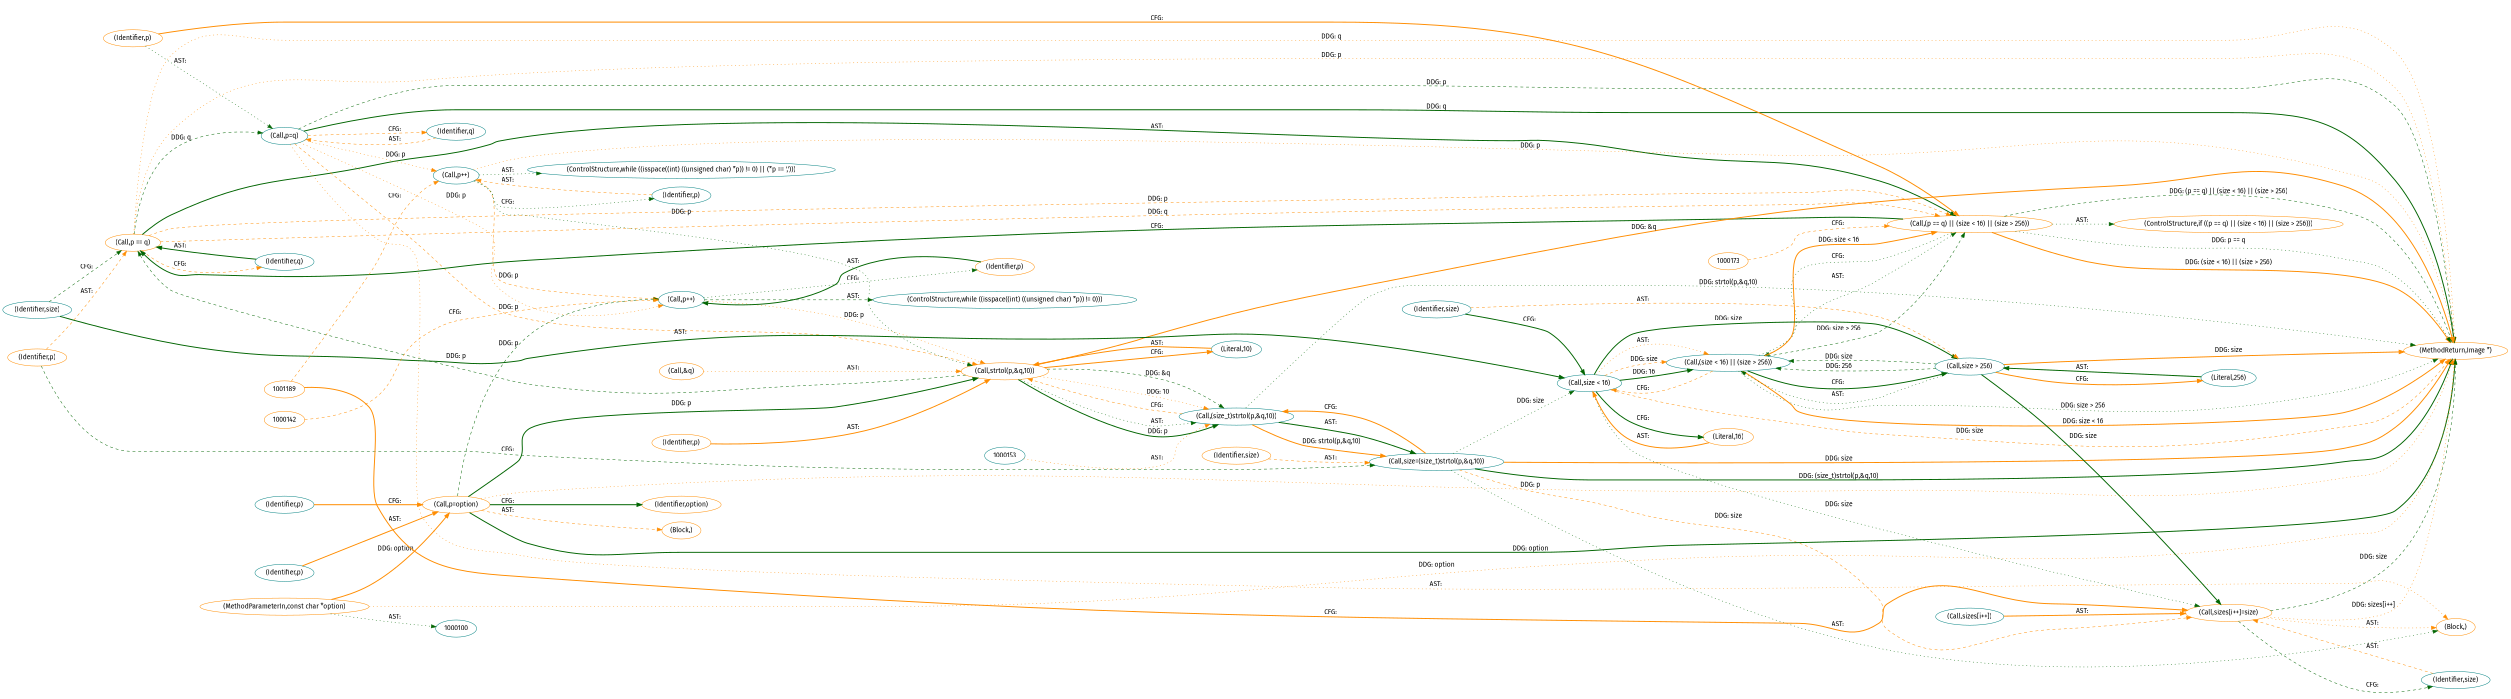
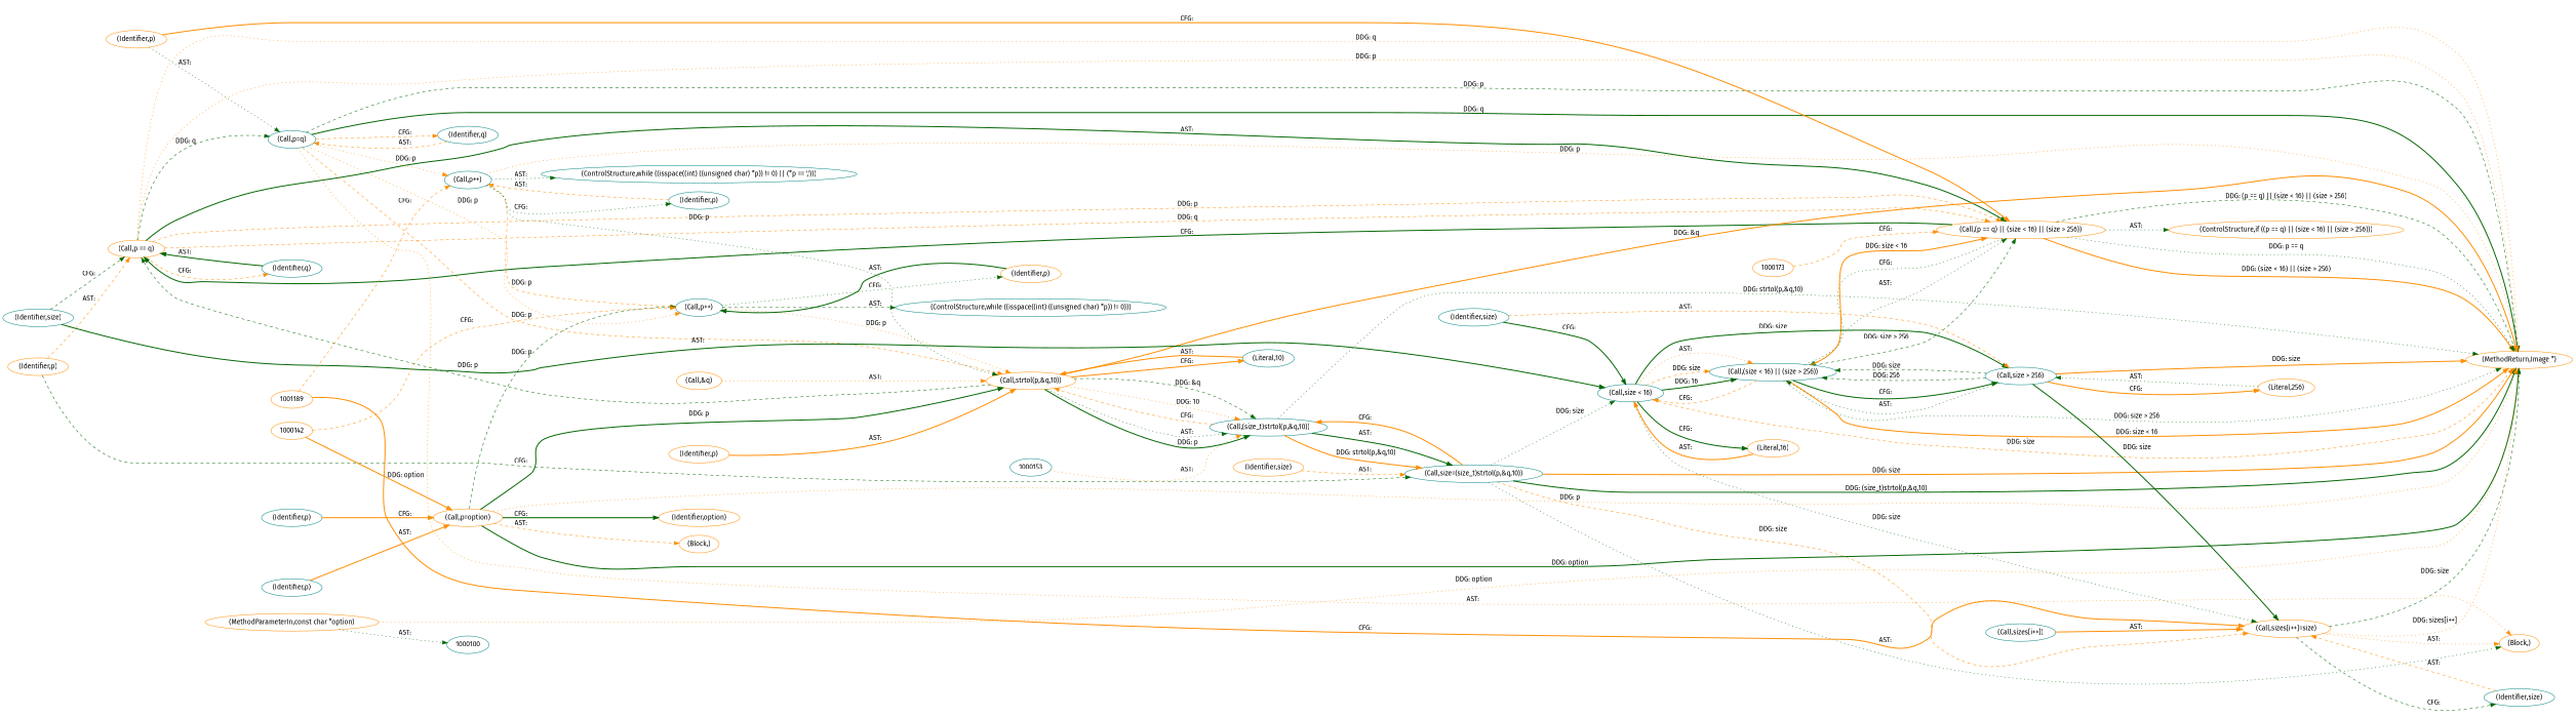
  digraph {
    fontname="Fira Sans"
    rankdir=LR
    node [color=teal fontname="Fira Sans"]
    edge [color=darkorange fontname="Fira Sans" style=bold]
    n1 [color=darkorange label="(Call,p == q)"]
    n2 [label="(Call,p=q)"]
    n3 [color=darkorange label="(Call,(p == q) || (size < 16) || (size > 256))"]
    n4 [label="(Identifier,q)"]
    n5 [color=darkorange label="(MethodReturn,Image *)"]
    n6 [color=darkorange label="(Call,strtol(p,&q,10))"]
    n7 [label="(Call,p++)"]
    n8 [label="(Call,p++)"]
    n9 [label="(Identifier,q)"]
    n10 [color=darkorange label="(Block,)"]
    n11 [label="(Call,(size < 16) || (size > 256))"]
    n12 [color=darkorange label="(ControlStructure,if ((p == q) || (size < 16) || (size > 256)))"]
    n13 [label="(Call,(size_t)strtol(p,&q,10))"]
    n14 [label="(Literal,10)"]
    n15 [label="(Call,size=(size_t)strtol(p,&q,10))"]
    n16 [color=darkorange label="(Call,p=option)"]
    n17 [color=darkorange label="(Block,)"]
    n18 [color=darkorange label="(Identifier,option)"]
    n19 [label="(ControlStructure,while ((isspace((int) ((unsigned char) *p)) != 0)))"]
    n20 [color=darkorange label="(Identifier,p)"]
    n21 [color=darkorange label="(MethodParameterIn,const char *option)"]
    1000100
    n23 [label="(Identifier,p)"]
    n24 [label="(ControlStructure,while ((isspace((int) ((unsigned char) *p)) != 0) || (*p == ',')))"]
    n25 [label="(Call,size < 16)"]
    n26 [label="(Call,size > 256)"]
    n27 [color=darkorange label="(Call,sizes[i++]=size)"]
    n28 [color=darkorange label="(Literal,16)"]
    n29 [label="(Identifier,size)"]
-   n30 [label="(Literal,256)"]
+   n30 [color=darkorange label="(Literal,256)"]
    n31 [color=darkorange label="(Identifier,p)"]
    n32 [color=darkorange label="(Identifier,p)"]
    n33 [label="(Identifier,size)"]
    n34 [label="(Call,sizes[i++])"]
    n35 [label="(Identifier,size)"]
    n36 [color=darkorange label="(Identifier,p)"]
    n37 [color=darkorange label="(Identifier,size)"]
    n38 [label="(Identifier,p)"]
    n39 [label="(Identifier,p)"]
    n40 [color=darkorange label="(Call,&q)"]
    n41 [color=darkorange label=1001189]
    1000142 [color=darkorange]
    1000173 [color=darkorange]
    1000153
    n1 -> n2 [color=darkgreen label="DDG: q" style=dashed]
    n1 -> n3 [color=darkgreen label="AST: "]
    n1 -> n3 [label="DDG: p" style=dashed]
    n1 -> n3 [label="DDG: q" style=dashed]
    n1 -> n4 [label="CFG: " style=dashed]
    n1 -> n5 [label="DDG: q" style=dotted]
    n1 -> n5 [label="DDG: p" style=dotted]
    n2 -> n5 [color=darkgreen label="DDG: p" style=dashed]
    n2 -> n5 [color=darkgreen label="DDG: q"]
    n2 -> n6 [label="DDG: p" style=dashed]
    n2 -> n7 [label="DDG: p" style=dotted]
    n2 -> n8 [label="DDG: p" style=dotted]
    n2 -> n9 [label="CFG: " style=dashed]
    n2 -> n10 [label="AST: " style=dotted]
    n3 -> n1 [color=darkgreen label="CFG: "]
    n3 -> n5 [label="DDG: (size < 16) || (size > 256)"]
    n3 -> n5 [color=darkgreen label="DDG: (p == q) || (size < 16) || (size > 256)" style=dashed]
    n3 -> n5 [color=darkgreen label="DDG: p == q" style=dotted]
    n3 -> n11 [color=darkgreen label="CFG: " style=dotted]
    n3 -> n12 [color=darkgreen label="AST: " style=dotted]
    n4 -> n1 [color=darkgreen label="AST: "]
    n6 -> n1 [color=darkgreen label="DDG: p" style=dashed]
    n6 -> n5 [label="DDG: &q"]
    n6 -> n13 [color=darkgreen label="AST: " style=dotted]
    n6 -> n13 [color=darkgreen label="DDG: p"]
    n6 -> n13 [color=darkgreen label="DDG: &q" style=dashed]
    n6 -> n13 [label="DDG: 10" style=dotted]
    n6 -> n14 [label="CFG: "]
    n7 -> n6 [label="DDG: p" style=dotted]
    n7 -> n19 [color=darkgreen label="AST: " style=dashed]
    n7 -> n20 [color=darkgreen label="CFG: " style=dotted]
    n8 -> n5 [label="DDG: p" style=dotted]
    n8 -> n6 [color=darkgreen label="DDG: p" style=dotted]
    n8 -> n7 [label="DDG: p" style=dashed]
    n8 -> n23 [color=darkgreen label="CFG: " style=dotted]
    n8 -> n24 [color=darkgreen label="AST: " style=dotted]
    n9 -> n2 [label="AST: " style=dashed]
    n11 -> n3 [color=darkgreen label="AST: " style=dotted]
    n11 -> n3 [label="DDG: size < 16"]
    n11 -> n3 [color=darkgreen label="DDG: size > 256" style=dashed]
    n11 -> n5 [color=darkgreen label="DDG: size > 256" style=dotted]
    n11 -> n5 [label="DDG: size < 16"]
    n11 -> n25 [label="CFG: " style=dashed]
    n11 -> n26 [color=darkgreen label="CFG: "]
    n13 -> n5 [color=darkgreen label="DDG: strtol(p,&q,10)" style=dotted]
    n13 -> n6 [label="CFG: " style=dashed]
    n13 -> n15 [color=darkgreen label="AST: "]
    n13 -> n15 [label="DDG: strtol(p,&q,10)"]
    n14 -> n6 [label="AST: "]
    n15 -> n5 [label="DDG: size"]
    n15 -> n5 [color=darkgreen label="DDG: (size_t)strtol(p,&q,10)"]
    n15 -> n10 [color=darkgreen label="AST: " style=dotted]
    n15 -> n13 [label="CFG: "]
    n15 -> n25 [color=darkgreen label="DDG: size" style=dotted]
    n15 -> n27 [label="DDG: size" style=dashed]
    n16 -> n5 [color=darkgreen label="DDG: option"]
    n16 -> n5 [label="DDG: p" style=dotted]
    n16 -> n6 [color=darkgreen label="DDG: p"]
    n16 -> n7 [color=darkgreen label="DDG: p" style=dashed]
    n16 -> n17 [label="AST: " style=dashed]
    n16 -> n18 [color=darkgreen label="CFG: "]
    n20 -> n7 [color=darkgreen label="AST: "]
    n21 -> n5 [label="DDG: option" style=dotted]
-   n21 -> n16 [label="DDG: option"]
+   1000142 -> n16 [label="DDG: option"]
    n21 -> 1000100 [color=darkgreen label="AST: " style=dotted]
    n23 -> n8 [label="AST: " style=dashed]
    n25 -> n5 [label="DDG: size" style=dashed]
    n25 -> n11 [label="AST: " style=dotted]
    n25 -> n11 [label="DDG: size" style=dashed]
    n25 -> n11 [color=darkgreen label="DDG: 16"]
    n25 -> n26 [color=darkgreen label="DDG: size"]
    n25 -> n27 [color=darkgreen label="DDG: size" style=dotted]
    n25 -> n28 [color=darkgreen label="CFG: "]
    n26 -> n5 [label="DDG: size"]
    n26 -> n11 [color=darkgreen label="AST: " style=dotted]
    n26 -> n11 [color=darkgreen label="DDG: size" style=dashed]
    n26 -> n11 [color=darkgreen label="DDG: 256" style=dashed]
    n26 -> n27 [color=darkgreen label="DDG: size"]
    n26 -> n30 [label="CFG: "]
    n27 -> n5 [label="DDG: sizes[i++]" style=dotted]
    n27 -> n5 [color=darkgreen label="DDG: size" style=dashed]
    n27 -> n10 [label="AST: " style=dotted]
    n27 -> n29 [color=darkgreen label="CFG: " style=dashed]
    n28 -> n25 [label="AST: "]
    n29 -> n27 [label="AST: " style=dashed]
-   n30 -> n26 [color=darkgreen label="AST: "]
+   n30 -> n26 [color=darkgreen label="AST: " style=dotted]
    n31 -> n2 [color=darkgreen label="AST: " style=dotted]
    n31 -> n3 [label="CFG: "]
    n32 -> n6 [label="AST: "]
    n33 -> n25 [color=darkgreen label="CFG: "]
    n33 -> n26 [label="AST: " style=dashed]
    n34 -> n27 [label="AST: "]
    n35 -> n1 [color=darkgreen label="CFG: " style=dashed]
    n35 -> n25 [color=darkgreen label="AST: "]
    n36 -> n1 [label="AST: " style=dashed]
    n36 -> n15 [color=darkgreen label="CFG: " style=dashed]
    n37 -> n15 [label="AST: " style=dashed]
    n38 -> n16 [label="AST: "]
    n39 -> n16 [label="CFG: "]
    n40 -> n6 [label="AST: " style=dotted]
    n41 -> n8 [label="CFG: " style=dashed]
    n41 -> n27 [label="CFG: "]
    1000142 -> n7 [label="CFG: " style=dashed]
    1000173 -> n3 [label="CFG: " style=dashed]
    1000153 -> n13 [label="AST: " style=dotted]
  }
